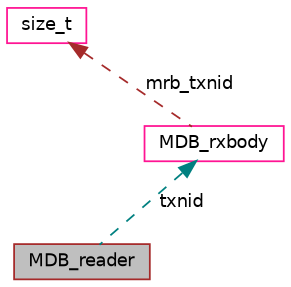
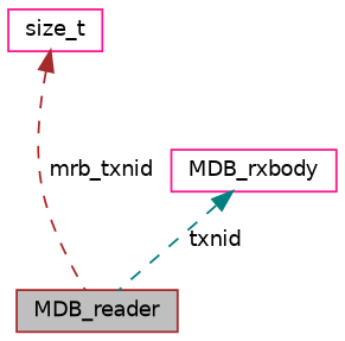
  digraph {
    node [color=deeppink fillcolor=white fontname=Helvetica fontsize=10 shape=record style=filled]
    edge [dir=back fontname=Helvetica fontsize=10 labelfontname=Helvetica labelfontsize=10 style=dashed]
    n1 [color=brown fillcolor=grey75 fontcolor=black height=0.2 label=MDB_reader width=0.4]
    n2 [height=0.2 label=MDB_rxbody width=0.4]
    n3 [height=0.2 label=size_t width=0.4]
    n2 -> n1 [color=teal label=" txnid"]
-   n3 -> n2 [color=brown label=" mrb_txnid"]
+   n3 -> n1 [color=brown label=" mrb_txnid"]
  }
